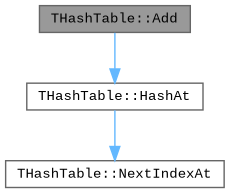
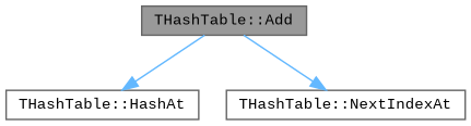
  digraph {
    fontname="Liberation Mono"
    rankdir=TB
    node [color=grey40 fillcolor=white fontname="Liberation Mono" fontsize=10 shape=box style=filled]
    edge [color=steelblue1 fontname="Liberation Mono" fontsize=10 labelfontname=Helvetica labelfontsize=10 style=solid]
    n1 [color=gray40 fillcolor=grey60 fontcolor=black height=0.2 label="THashTable::Add" width=0.4]
    n2 [height=0.2 label="THashTable::HashAt" width=0.4]
    n3 [height=0.2 label="THashTable::NextIndexAt" width=0.4]
    n1 -> n2
-   n2 -> n3
+   n1 -> n3
  }
